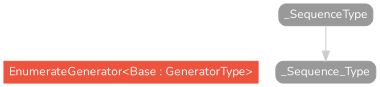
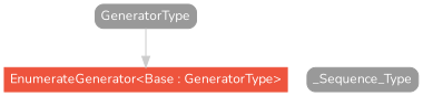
  strict digraph {
    fontname=Nunito
    node [color="#999999" fillcolor="#999999" fontcolor=white fontname=Nunito fontsize=12 margin="0.07,0.05" shape=box style="filled,rounded"]
    edge [color="#cccccc" fontname=Nunito]
    "EnumerateGenerator<Base : GeneratorType>" [color="#ee543d" fillcolor="#ee543d" height=0.3 style=filled]
-   _SequenceType [height=0.3]
+   GeneratorType [height=0.3]
    _Sequence_Type [height=0.3]
    subgraph sub_1 {
      rank=max
      "EnumerateGenerator<Base : GeneratorType>"
    }
-   _SequenceType -> _Sequence_Type
+   GeneratorType -> "EnumerateGenerator<Base : GeneratorType>"
  }
